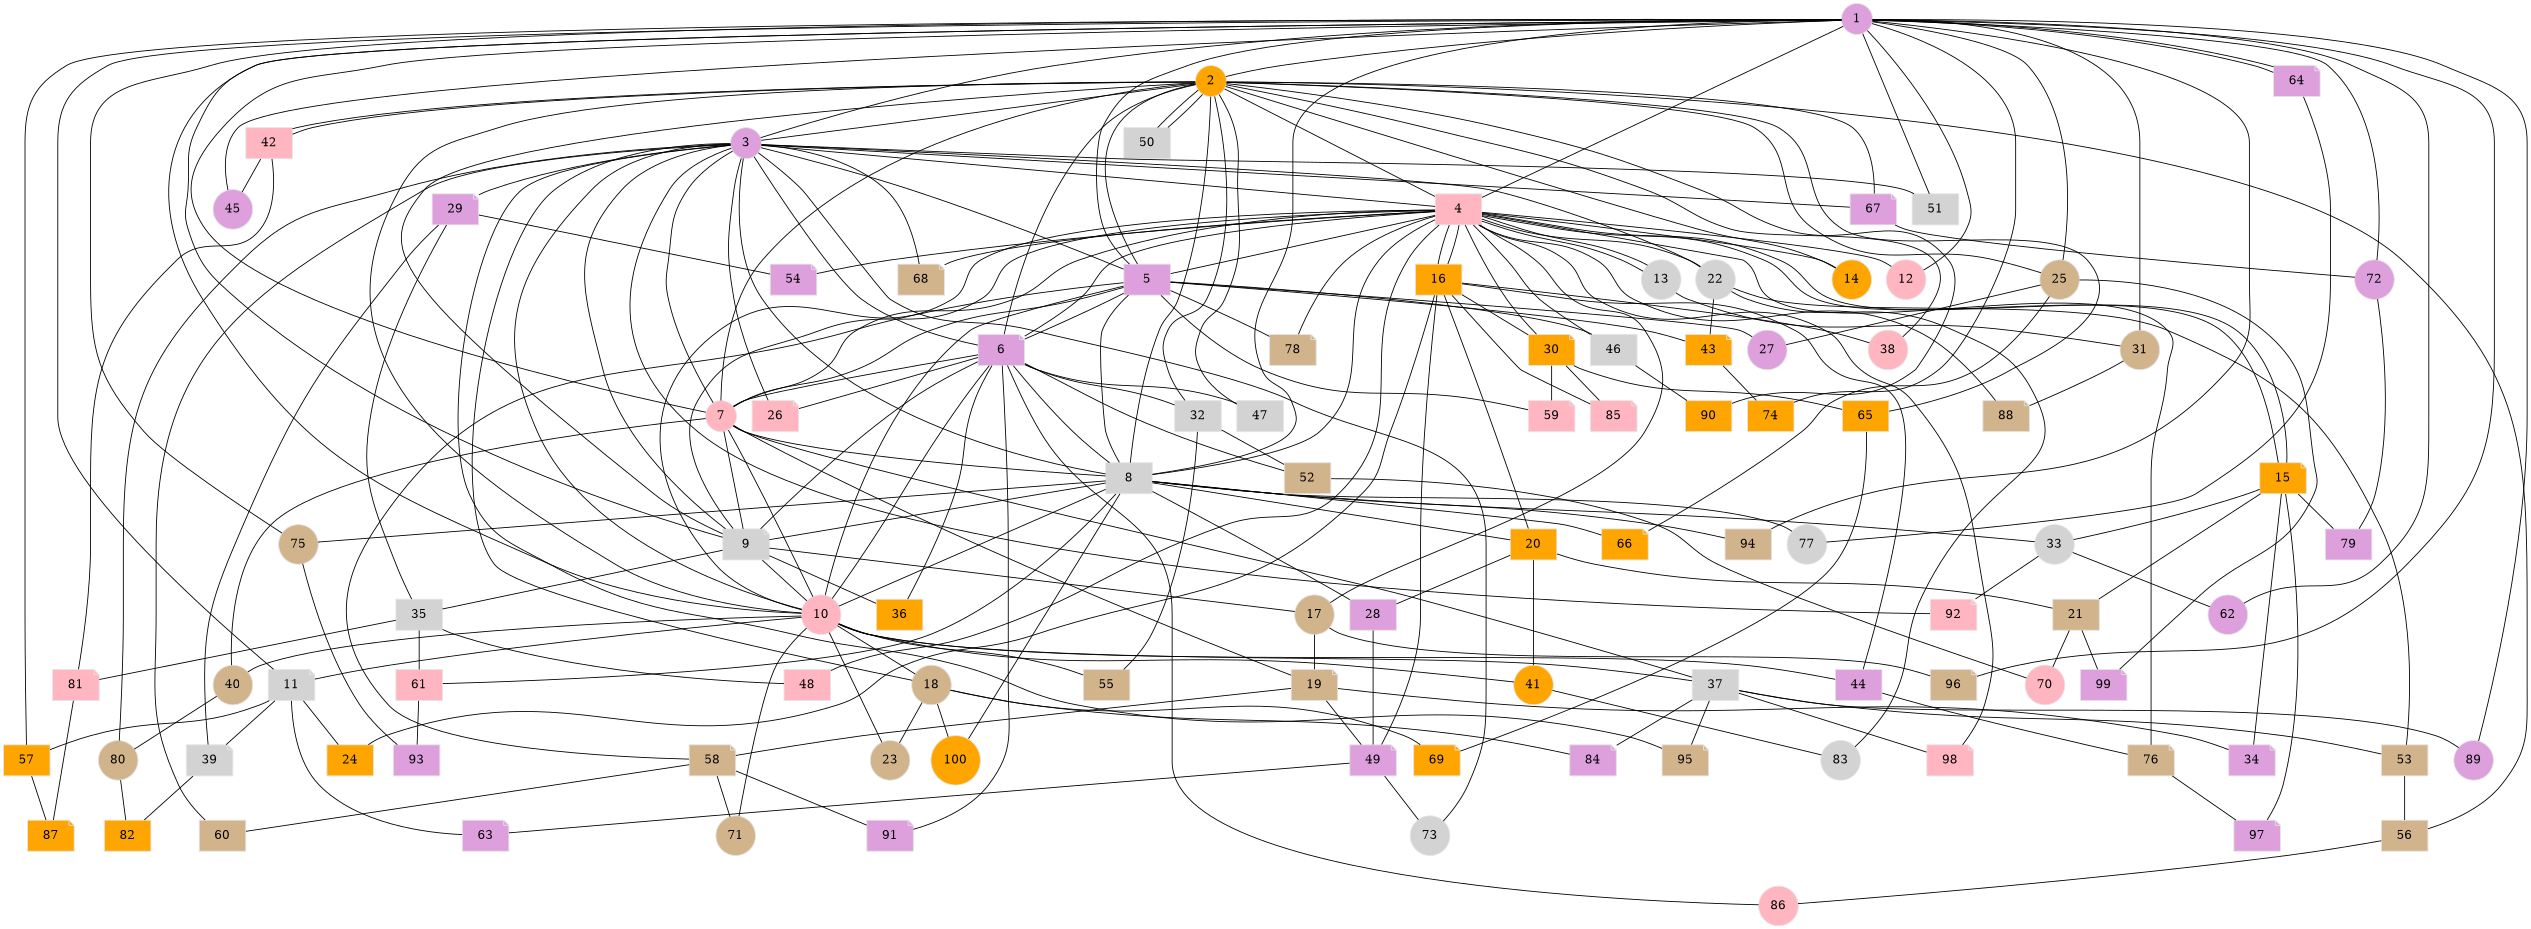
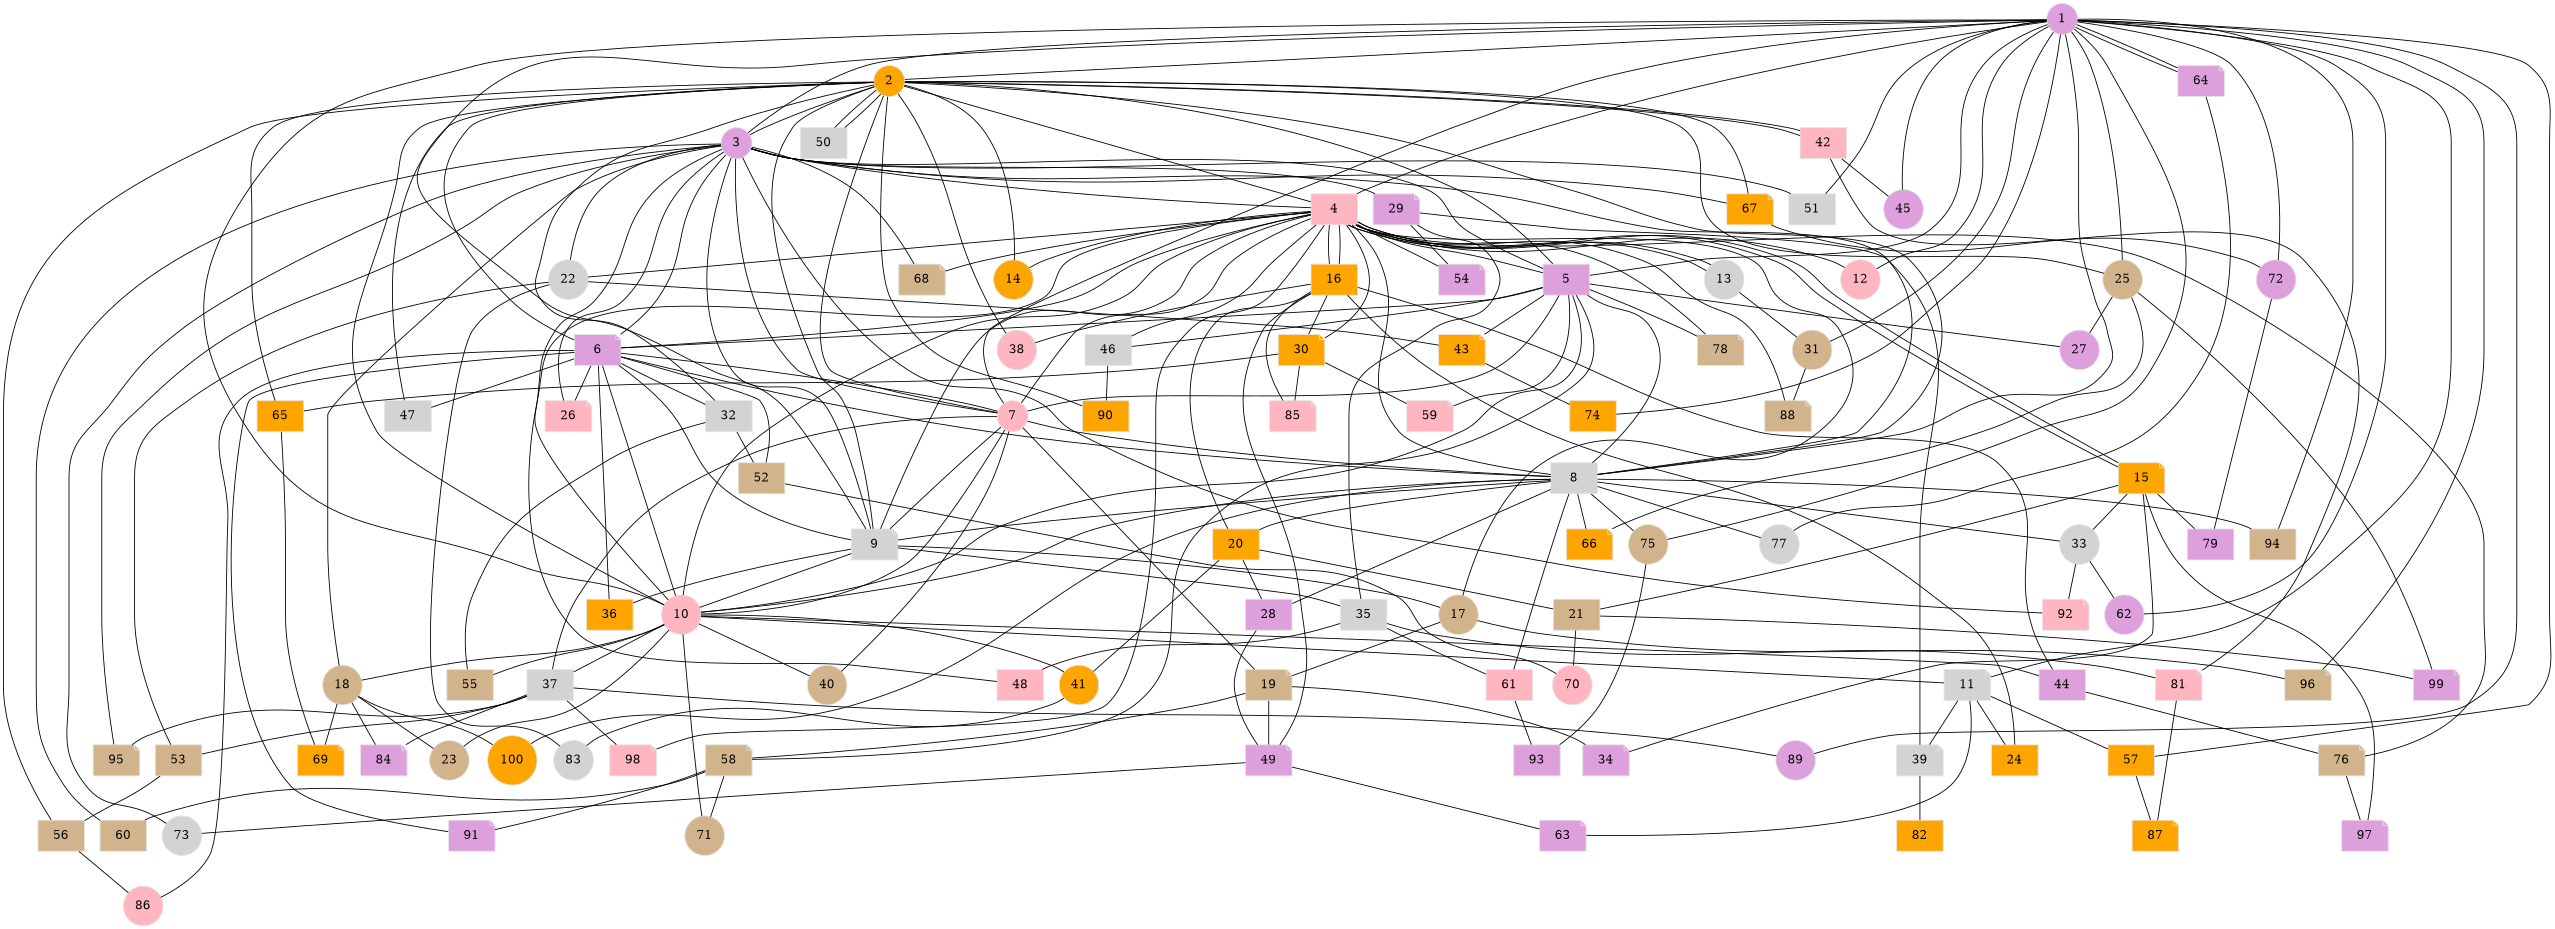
  graph {
    node [color=gray90 fillcolor=plum shape=note style=filled]
    1 [shape=circle]
    2 [fillcolor=orange shape=circle]
    3 [shape=circle]
    4 [fillcolor=lightpink shape=box]
    5 [shape=box]
    7 [fillcolor=lightpink shape=circle]
    8 [fillcolor=lightgrey shape=box]
    9 [fillcolor=lightgrey]
    10 [fillcolor=lightpink shape=circle]
    11 [fillcolor=lightgrey]
    12 [fillcolor=lightpink shape=circle]
    25 [fillcolor=tan shape=circle]
    31 [fillcolor=tan shape=circle]
    45 [shape=circle]
    51 [fillcolor=lightgrey shape=box]
    57 [fillcolor=orange shape=box]
    62 [shape=circle]
    64
    72 [shape=circle]
    74 [fillcolor=orange shape=box]
    75 [fillcolor=tan shape=circle]
    89 [shape=circle]
    94 [fillcolor=tan shape=box]
    96 [fillcolor=tan]
    6
    14 [fillcolor=orange shape=circle]
    32 [fillcolor=lightgrey shape=box]
    38 [fillcolor=lightpink shape=circle]
    42 [fillcolor=lightpink shape=box]
    47 [fillcolor=lightgrey shape=box]
    50 [fillcolor=lightgrey shape=box]
    56 [fillcolor=tan shape=box]
    65 [fillcolor=orange shape=box]
-   67
+   67 [fillcolor=orange]
    90 [fillcolor=orange shape=box]
    18 [fillcolor=tan shape=circle]
    22 [fillcolor=lightgrey shape=circle]
    26 [fillcolor=lightpink]
    29
    60 [fillcolor=tan shape=box]
    68 [fillcolor=tan]
    73 [fillcolor=lightgrey shape=circle]
-   80 [fillcolor=tan shape=circle]
    92 [fillcolor=lightpink]
    95 [fillcolor=tan]
    13 [fillcolor=lightgrey shape=circle]
    15 [fillcolor=orange]
    16 [fillcolor=orange shape=box]
    17 [fillcolor=tan shape=circle]
    30 [fillcolor=orange]
    46 [fillcolor=lightgrey shape=box]
    48 [fillcolor=lightpink shape=box]
    54
    76 [fillcolor=tan]
    78 [fillcolor=tan]
    88 [fillcolor=tan]
    98 [fillcolor=lightpink]
    27 [shape=circle]
    43 [fillcolor=orange]
    58 [fillcolor=tan]
    59 [fillcolor=lightpink]
    36 [fillcolor=orange shape=box]
    52 [fillcolor=tan shape=box]
    86 [fillcolor=lightpink shape=circle]
    91
    19 [fillcolor=tan]
    37 [fillcolor=lightgrey shape=box]
    40 [fillcolor=tan shape=circle]
    20 [fillcolor=orange shape=box]
    28 [shape=box]
    33 [fillcolor=lightgrey shape=circle]
    61 [fillcolor=lightpink shape=box]
    66 [fillcolor=orange]
    77 [fillcolor=lightgrey shape=circle]
    100 [fillcolor=orange shape=circle]
    35 [fillcolor=lightgrey shape=box]
    23 [fillcolor=tan shape=circle]
    41 [fillcolor=orange shape=circle]
    44 [shape=box]
    55 [fillcolor=tan shape=box]
    71 [fillcolor=tan shape=circle]
    24 [fillcolor=orange shape=box]
    39 [fillcolor=lightgrey]
    63
    99
    87 [fillcolor=orange]
    79 [shape=box]
    93 [shape=box]
    81 [fillcolor=lightpink]
    69 [fillcolor=orange]
    84
    53 [fillcolor=tan shape=box]
    83 [fillcolor=lightgrey shape=circle]
    82 [fillcolor=orange shape=box]
    21 [fillcolor=tan shape=box]
    34
    97
    49
    85 [fillcolor=lightpink]
    70 [fillcolor=lightpink shape=circle]
    1 -- 2
    1 -- 3
    1 -- 4
    1 -- 5
    1 -- 7
    1 -- 8
    1 -- 9
    1 -- 10
    1 -- 11
    1 -- 12
    1 -- 25
    1 -- 31
    1 -- 45
    1 -- 51
    1 -- 57
    1 -- 62
    1 -- 64
    1 -- 64
    1 -- 72
    1 -- 74
    1 -- 75
    1 -- 89
    1 -- 94
    1 -- 96
    2 -- 3
    2 -- 4
    2 -- 5
    2 -- 7
    2 -- 8
    2 -- 9
    2 -- 10
    2 -- 25
    2 -- 6
    2 -- 14
    2 -- 32
    2 -- 38
    2 -- 42
    2 -- 42
    2 -- 47
    2 -- 50
    2 -- 50
    2 -- 56
    2 -- 65
    2 -- 67
    2 -- 90
    3 -- 4
    3 -- 5
    3 -- 7
    3 -- 8
    3 -- 9
    3 -- 10
    3 -- 51
    3 -- 6
    3 -- 67
    3 -- 18
    3 -- 22
    3 -- 26
    3 -- 29
    3 -- 60
    3 -- 68
    3 -- 73
-   3 -- 80
    3 -- 92
    3 -- 95
    4 -- 5
    4 -- 7
    4 -- 8
    4 -- 9
    4 -- 10
    4 -- 12
    4 -- 6
    4 -- 14
    4 -- 22
    4 -- 68
    4 -- 13
    4 -- 13
    4 -- 15
    4 -- 15
    4 -- 16
    4 -- 16
    4 -- 17
    4 -- 30
    4 -- 46
    4 -- 48
    4 -- 54
    4 -- 76
    4 -- 78
    4 -- 88
    4 -- 98
    5 -- 7
    5 -- 8
    5 -- 10
    5 -- 6
    5 -- 46
    5 -- 78
    5 -- 27
    5 -- 43
    5 -- 58
    5 -- 59
    7 -- 8
    7 -- 9
    7 -- 10
    7 -- 19
    7 -- 37
    7 -- 40
    8 -- 9
    8 -- 10
    8 -- 75
    8 -- 94
    8 -- 20
    8 -- 28
    8 -- 33
    8 -- 61
    8 -- 66
    8 -- 77
    8 -- 100
    9 -- 10
    9 -- 17
    9 -- 36
    9 -- 35
    10 -- 11
    10 -- 18
    10 -- 37
    10 -- 40
    10 -- 23
    10 -- 41
    10 -- 44
    10 -- 55
    10 -- 71
    11 -- 57
    11 -- 24
    11 -- 39
    11 -- 63
    25 -- 27
    25 -- 66
    25 -- 99
    31 -- 88
    57 -- 87
    64 -- 77
    72 -- 79
    75 -- 93
    6 -- 7
    6 -- 8
    6 -- 9
    6 -- 10
    6 -- 32
    6 -- 47
    6 -- 26
    6 -- 36
    6 -- 52
    6 -- 86
    6 -- 91
    32 -- 52
    32 -- 55
    42 -- 45
    42 -- 81
    56 -- 86
    65 -- 69
    67 -- 72
    18 -- 100
    18 -- 23
    18 -- 69
    18 -- 84
    22 -- 43
    22 -- 53
    22 -- 83
    29 -- 54
    29 -- 35
    29 -- 39
-   80 -- 82
    13 -- 31
    15 -- 33
    15 -- 79
    15 -- 21
    15 -- 34
    15 -- 97
    16 -- 38
    16 -- 30
    16 -- 20
    16 -- 44
    16 -- 24
    16 -- 49
    16 -- 85
    17 -- 96
    17 -- 19
    30 -- 65
    30 -- 59
    30 -- 85
    46 -- 90
    76 -- 97
    43 -- 74
    58 -- 60
    58 -- 91
    58 -- 71
    52 -- 70
    19 -- 58
    19 -- 34
    19 -- 49
    37 -- 89
    37 -- 95
    37 -- 98
    37 -- 84
    37 -- 53
-   40 -- 80
    20 -- 28
    20 -- 41
    20 -- 21
    28 -- 49
    33 -- 62
    33 -- 92
    61 -- 93
    35 -- 48
    35 -- 61
    35 -- 81
    41 -- 83
    44 -- 76
    39 -- 82
    81 -- 87
    53 -- 56
    21 -- 99
    21 -- 70
    49 -- 73
    49 -- 63
  }
